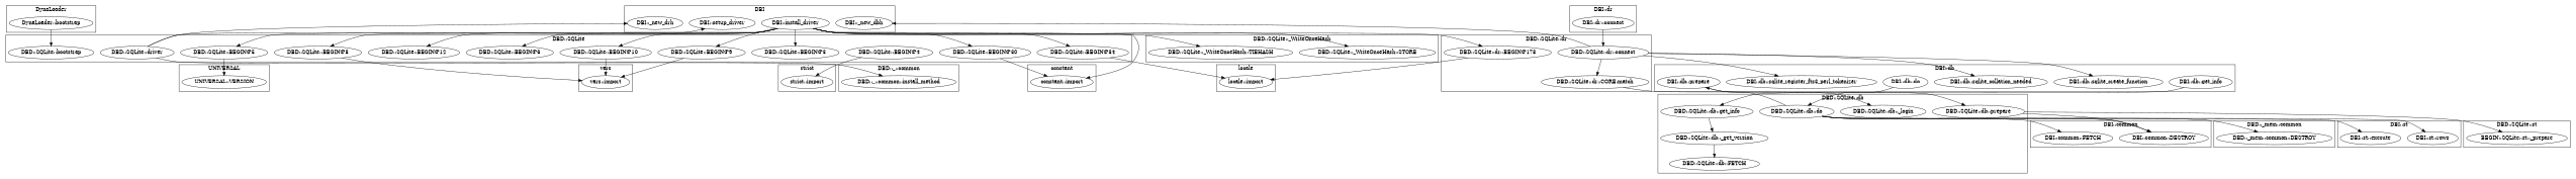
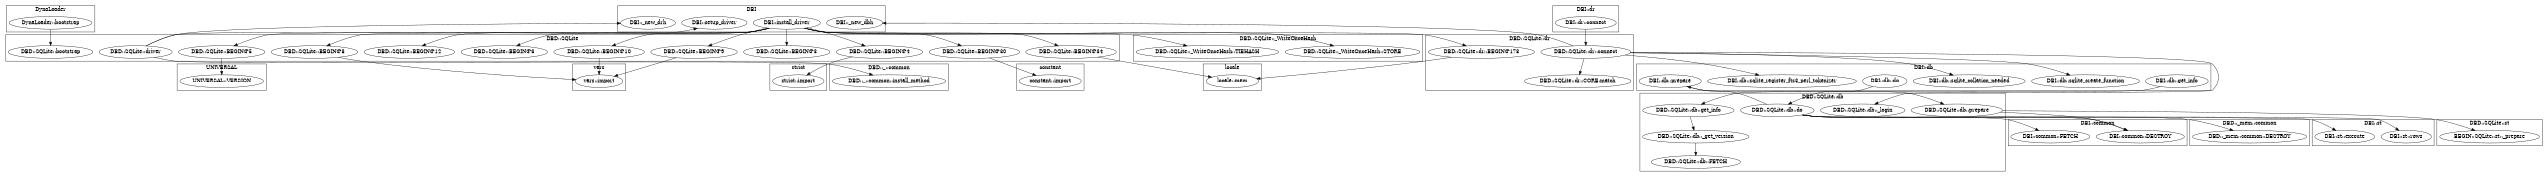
  digraph {
    "DBI::db::get_info"
    "DBI::db::sqlite_create_function"
    "DBI::db::sqlite_collation_needed"
    "DBI::db::do"
    "DBI::db::sqlite_register_fts3_perl_tokenizer"
    "DBI::db::prepare"
    "UNIVERSAL::VERSION"
    n8 [label="BEGIN::SQLite::st::_prepare"]
    "DBI::common::DESTROY"
    "DBI::common::FETCH"
    "DBD::SQLite::db::_get_version"
    "DBD::SQLite::db::do"
    "DBD::SQLite::db::get_info"
    "DBD::SQLite::db::_login"
    "DBD::SQLite::db::prepare"
    "DBD::SQLite::db::FETCH"
    "DBD::_::common::install_method"
-   "locale::import"
+   "locale::import" [label="locale::mem"]
    "DBD::_mem::common::DESTROY"
    "DynaLoader::bootstrap"
    "DBI::_new_dbh"
    "DBI::install_driver"
    "DBI::setup_driver"
    "DBI::_new_drh"
    "vars::import"
    "DBD::SQLite::BEGIN@9"
    "DBD::SQLite::BEGIN@34"
    "DBD::SQLite::BEGIN@3"
    "DBD::SQLite::BEGIN@4"
    "DBD::SQLite::bootstrap"
    "DBD::SQLite::BEGIN@10"
    "DBD::SQLite::BEGIN@6"
    "DBD::SQLite::BEGIN@12"
    "DBD::SQLite::BEGIN@30"
    "DBD::SQLite::driver"
    "DBD::SQLite::BEGIN@8"
    "DBD::SQLite::BEGIN@5"
    "DBD::SQLite::_WriteOnceHash::STORE"
    "DBD::SQLite::_WriteOnceHash::TIEHASH"
    "constant::import"
    "strict::import"
    "DBI::st::rows"
    "DBI::st::execute"
    "DBD::SQLite::dr::connect"
    "DBD::SQLite::dr::CORE:match"
    "DBD::SQLite::dr::BEGIN@178"
    "DBI::dr::connect"
    subgraph cluster_1 {
      label="DBI::db"
      "DBI::db::get_info"
      "DBI::db::sqlite_create_function"
      "DBI::db::sqlite_collation_needed"
      "DBI::db::do"
      "DBI::db::sqlite_register_fts3_perl_tokenizer"
      "DBI::db::prepare"
    }
    subgraph cluster_2 {
      label=UNIVERSAL
      "UNIVERSAL::VERSION"
    }
    subgraph cluster_3 {
      label="DBD::SQLite::st"
      n8
    }
    subgraph cluster_4 {
      label="DBI::common"
      "DBI::common::DESTROY"
      "DBI::common::FETCH"
    }
    subgraph cluster_5 {
      label="DBD::SQLite::db"
      "DBD::SQLite::db::_get_version"
      "DBD::SQLite::db::do"
      "DBD::SQLite::db::get_info"
      "DBD::SQLite::db::_login"
      "DBD::SQLite::db::prepare"
      "DBD::SQLite::db::FETCH"
    }
    subgraph cluster_6 {
      label="DBD::_::common"
      "DBD::_::common::install_method"
    }
    subgraph cluster_7 {
      label=locale
      "locale::import"
    }
    subgraph cluster_8 {
      label="DBD::_mem::common"
      "DBD::_mem::common::DESTROY"
    }
    subgraph cluster_9 {
      label=DynaLoader
      "DynaLoader::bootstrap"
    }
    subgraph cluster_10 {
      label=DBI
      "DBI::_new_dbh"
      "DBI::install_driver"
      "DBI::setup_driver"
      "DBI::_new_drh"
    }
    subgraph cluster_11 {
      label=vars
      "vars::import"
    }
    subgraph cluster_12 {
      label="DBD::SQLite"
      "DBD::SQLite::BEGIN@9"
      "DBD::SQLite::BEGIN@34"
      "DBD::SQLite::BEGIN@3"
      "DBD::SQLite::BEGIN@4"
      "DBD::SQLite::bootstrap"
      "DBD::SQLite::BEGIN@10"
      "DBD::SQLite::BEGIN@6"
      "DBD::SQLite::BEGIN@12"
      "DBD::SQLite::BEGIN@30"
      "DBD::SQLite::driver"
      "DBD::SQLite::BEGIN@8"
      "DBD::SQLite::BEGIN@5"
    }
    subgraph cluster_13 {
      label="DBD::SQLite::_WriteOnceHash"
      "DBD::SQLite::_WriteOnceHash::STORE"
      "DBD::SQLite::_WriteOnceHash::TIEHASH"
    }
    subgraph cluster_14 {
      label=constant
      "constant::import"
    }
    subgraph cluster_15 {
      label="strict"
      "strict::import"
    }
    subgraph cluster_16 {
      label="DBI::st"
      "DBI::st::rows"
      "DBI::st::execute"
    }
    subgraph cluster_17 {
      label="DBD::SQLite::dr"
      "DBD::SQLite::dr::connect"
      "DBD::SQLite::dr::CORE:match"
      "DBD::SQLite::dr::BEGIN@178"
    }
    subgraph cluster_18 {
      label="DBI::dr"
      "DBI::dr::connect"
    }
    "DBI::db::get_info" -> "DBD::SQLite::db::get_info"
    "DBI::db::do" -> "DBD::SQLite::db::do"
    "DBI::db::prepare" -> "DBD::SQLite::db::prepare"
    "DBD::SQLite::db::_get_version" -> "DBD::SQLite::db::FETCH"
    "DBD::SQLite::db::do" -> "DBI::db::prepare"
    "DBD::SQLite::db::do" -> "DBI::common::DESTROY"
    "DBD::SQLite::db::do" -> "DBI::common::FETCH"
    "DBD::SQLite::db::do" -> "DBD::_mem::common::DESTROY"
    "DBD::SQLite::db::do" -> "DBI::st::rows"
    "DBD::SQLite::db::do" -> "DBI::st::execute"
    "DBD::SQLite::db::get_info" -> "DBD::SQLite::db::_get_version"
    "DBD::SQLite::db::prepare" -> n8
    "DBD::SQLite::db::prepare" -> "DBI::common::DESTROY"
    "DynaLoader::bootstrap" -> "DBD::SQLite::bootstrap"
    "DBI::install_driver" -> "DBD::SQLite::BEGIN@9"
    "DBI::install_driver" -> "DBD::SQLite::BEGIN@34"
    "DBI::install_driver" -> "DBD::SQLite::BEGIN@3"
-   "DBI::install_driver" -> "constant::import"
+   "DBI::install_driver" -> "DBD::SQLite::BEGIN@4"
    "DBI::install_driver" -> "DBD::SQLite::BEGIN@10"
    "DBI::install_driver" -> "DBD::SQLite::BEGIN@6"
    "DBI::install_driver" -> "DBD::SQLite::BEGIN@12"
    "DBI::install_driver" -> "DBD::SQLite::BEGIN@30"
    "DBI::install_driver" -> "DBD::SQLite::BEGIN@8"
    "DBI::install_driver" -> "DBD::SQLite::BEGIN@5"
    "DBI::install_driver" -> "DBD::SQLite::_WriteOnceHash::STORE"
    "DBI::install_driver" -> "DBD::SQLite::_WriteOnceHash::TIEHASH"
    "DBI::install_driver" -> "DBD::SQLite::dr::BEGIN@178"
    "DBD::SQLite::BEGIN@9" -> "vars::import"
    "DBD::SQLite::BEGIN@34" -> "locale::import"
    "DBD::SQLite::BEGIN@4" -> "strict::import"
    "DBD::SQLite::BEGIN@10" -> "vars::import"
    "DBD::SQLite::BEGIN@30" -> "constant::import"
    "DBD::SQLite::driver" -> "DBD::_::common::install_method"
    "DBD::SQLite::driver" -> "DBI::setup_driver"
    "DBD::SQLite::driver" -> "DBI::_new_drh"
    "DBD::SQLite::BEGIN@8" -> "vars::import"
    "DBD::SQLite::BEGIN@5" -> "UNIVERSAL::VERSION"
    "DBD::SQLite::dr::connect" -> "DBI::db::sqlite_create_function"
    "DBD::SQLite::dr::connect" -> "DBI::db::sqlite_collation_needed"
    "DBD::SQLite::dr::connect" -> "DBI::db::sqlite_register_fts3_perl_tokenizer"
-   "DBD::SQLite::dr::CORE:match" -> "DBD::SQLite::db::_login"
+   "DBD::SQLite::dr::connect" -> "DBD::SQLite::db::_login"
    "DBD::SQLite::dr::connect" -> "DBI::_new_dbh"
    "DBD::SQLite::dr::connect" -> "DBD::SQLite::dr::CORE:match"
    "DBD::SQLite::dr::BEGIN@178" -> "locale::import"
    "DBI::dr::connect" -> "DBD::SQLite::dr::connect"
  }
